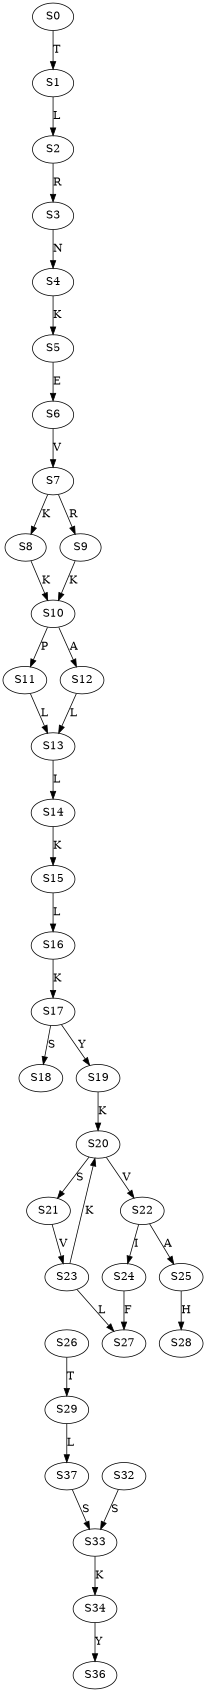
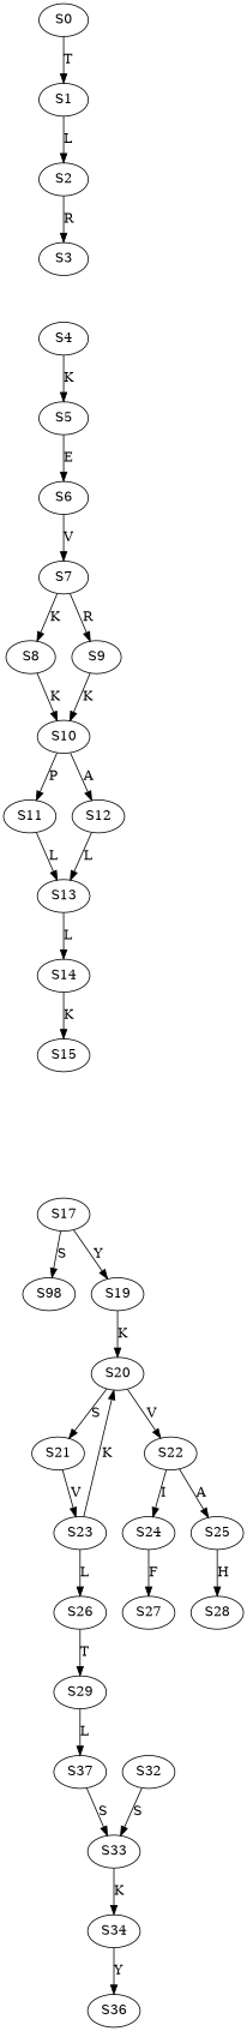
  strict digraph {
    S0
    S1
    S2
    S3
    S4
    S5
    S6
    S7
    S8
    S9
    S10
    S11
    S12
    S13
    S14
    S15
-   S16
    S17
-   S18
+   S18 [label=S98]
    S19
    S20
    S21
    S22
    S23
    S24
    S25
    S26
    S27
    S28
    S29
    n31 [label=S37]
    S33
    S32
    S34
    S36
    S0 -> S1 [label=T]
    S1 -> S2 [label=L]
    S2 -> S3 [label=R]
-   S3 -> S4 [label=N]
    S4 -> S5 [label=K]
    S5 -> S6 [label=E]
    S6 -> S7 [label=V]
    S7 -> S8 [label=K]
    S7 -> S9 [label=R]
    S8 -> S10 [label=K]
    S9 -> S10 [label=K]
    S10 -> S11 [label=P]
    S10 -> S12 [label=A]
    S11 -> S13 [label=L]
    S12 -> S13 [label=L]
    S13 -> S14 [label=L]
    S14 -> S15 [label=K]
-   S15 -> S16 [label=L]
-   S16 -> S17 [label=K]
    S17 -> S18 [label=S]
    S17 -> S19 [label=Y]
    S19 -> S20 [label=K]
    S20 -> S21 [label=S]
    S20 -> S22 [label=V]
    S21 -> S23 [label=V]
    S22 -> S24 [label=I]
    S22 -> S25 [label=A]
    S23 -> S20 [label=K]
-   S23 -> S27 [label=L]
+   S23 -> S26 [label=L]
    S24 -> S27 [label=F]
    S25 -> S28 [label=H]
    S26 -> S29 [label=T]
    S29 -> n31 [label=L]
    n31 -> S33 [label=S]
    S33 -> S34 [label=K]
    S32 -> S33 [label=S]
    S34 -> S36 [label=Y]
  }
